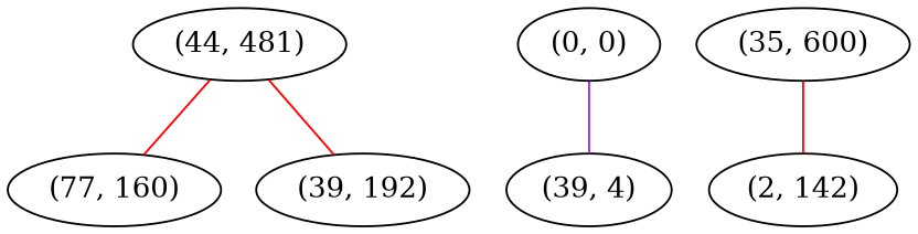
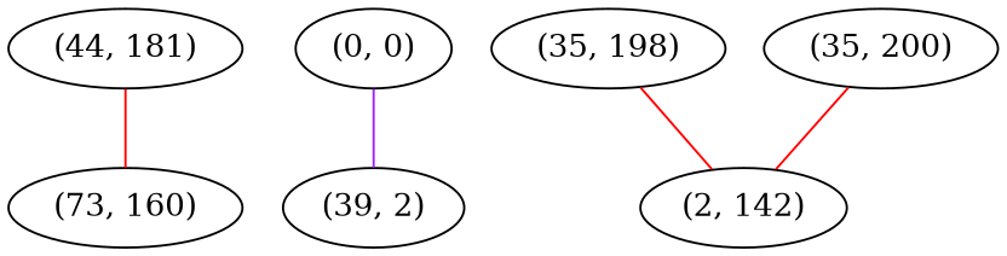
  graph {
    edge [color=red weight=1]
-   "(44, 181)" [label="(44, 481)"]
-   "(73, 160)" [label="(77, 160)"]
-   "(39, 192)"
+   "(44, 181)"
+   "(73, 160)"
    "(0, 0)"
-   "(39, 2)" [label="(39, 4)"]
+   "(39, 2)"
+   "(35, 198)"
    "(2, 142)"
-   "(35, 200)" [label="(35, 600)"]
+   "(35, 200)"
    "(44, 181)" -- "(73, 160)"
-   "(44, 181)" -- "(39, 192)"
    "(0, 0)" -- "(39, 2)" [color=purple weight=4]
+   "(35, 198)" -- "(2, 142)"
    "(35, 200)" -- "(2, 142)"
  }
